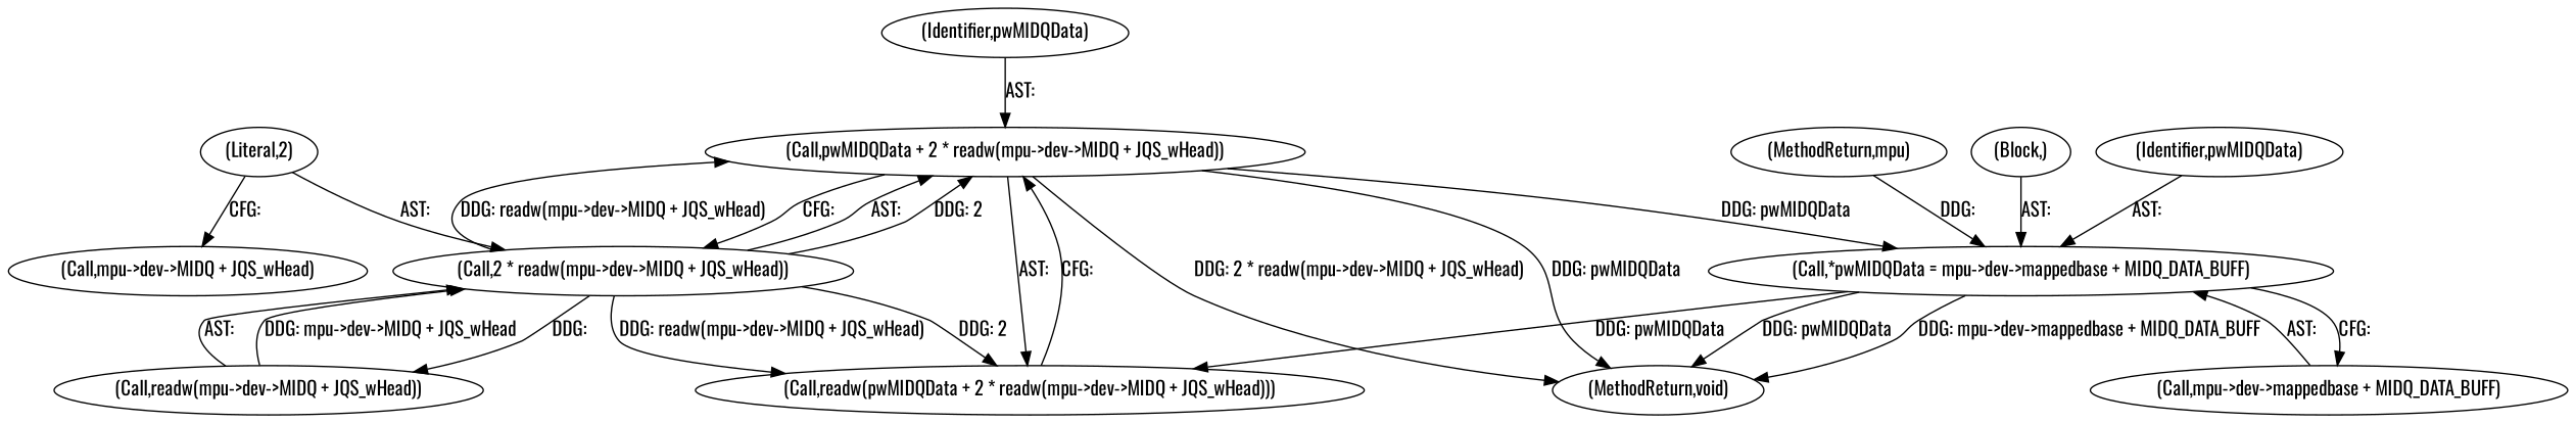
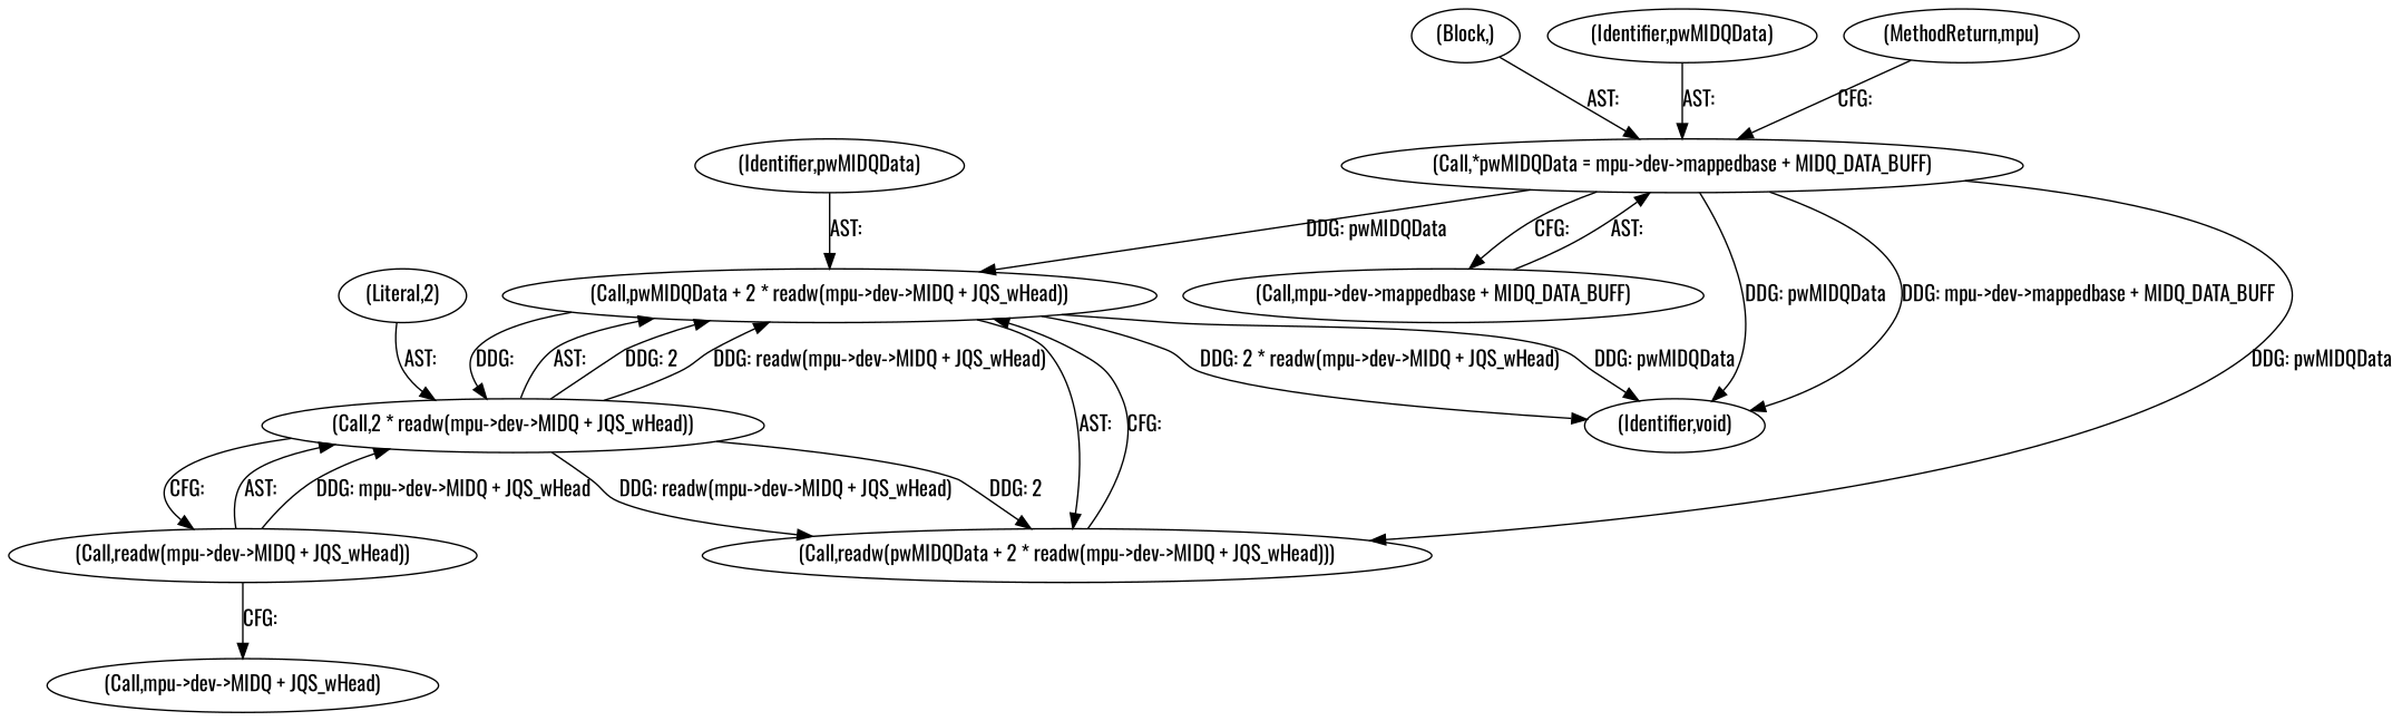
  digraph {
    fontname=Oswald
    node [fontname=Oswald]
    edge [fontname=Oswald]
    n1 [label="(Call,pwMIDQData + 2 * readw(mpu->dev->MIDQ + JQS_wHead))"]
    n2 [label="(Call,2 * readw(mpu->dev->MIDQ + JQS_wHead))"]
-   n3 [label="(MethodReturn,void)"]
+   n3 [label="(Identifier,void)"]
    n4 [label="(Call,readw(pwMIDQData + 2 * readw(mpu->dev->MIDQ + JQS_wHead)))"]
    n5 [label="(Call,readw(mpu->dev->MIDQ + JQS_wHead))"]
    n6 [label="(Call,*pwMIDQData = mpu->dev->mappedbase + MIDQ_DATA_BUFF)"]
    n7 [label="(Call,mpu->dev->mappedbase + MIDQ_DATA_BUFF)"]
    n8 [label="(Block,)"]
    n9 [label="(Call,mpu->dev->MIDQ + JQS_wHead)"]
    n10 [label="(Identifier,pwMIDQData)"]
    n11 [label="(MethodReturn,mpu)"]
    n12 [label="(Identifier,pwMIDQData)"]
    n13 [label="(Literal,2)"]
-   n1 -> n2 [label="CFG: "]
+   n1 -> n2 [label="DDG: "]
    n1 -> n3 [label="DDG: 2 * readw(mpu->dev->MIDQ + JQS_wHead)"]
    n1 -> n3 [label="DDG: pwMIDQData"]
    n1 -> n4 [label="AST: "]
    n2 -> n1 [label="AST: "]
    n2 -> n1 [label="DDG: 2"]
    n2 -> n1 [label="DDG: readw(mpu->dev->MIDQ + JQS_wHead)"]
    n2 -> n4 [label="DDG: 2"]
    n2 -> n4 [label="DDG: readw(mpu->dev->MIDQ + JQS_wHead)"]
-   n2 -> n5 [label="DDG: "]
+   n2 -> n5 [label="CFG: "]
    n4 -> n1 [label="CFG: "]
    n5 -> n2 [label="AST: "]
    n5 -> n2 [label="DDG: mpu->dev->MIDQ + JQS_wHead"]
-   n13 -> n9 [label="CFG: "]
-   n1 -> n6 [label="DDG: pwMIDQData"]
+   n5 -> n9 [label="CFG: "]
+   n6 -> n1 [label="DDG: pwMIDQData"]
    n6 -> n3 [label="DDG: pwMIDQData"]
    n6 -> n3 [label="DDG: mpu->dev->mappedbase + MIDQ_DATA_BUFF"]
    n6 -> n4 [label="DDG: pwMIDQData"]
    n6 -> n7 [label="CFG: "]
    n7 -> n6 [label="AST: "]
    n8 -> n6 [label="AST: "]
    n10 -> n6 [label="AST: "]
-   n11 -> n6 [label="DDG: "]
+   n11 -> n6 [label="CFG: "]
    n12 -> n1 [label="AST: "]
    n13 -> n2 [label="AST: "]
  }
